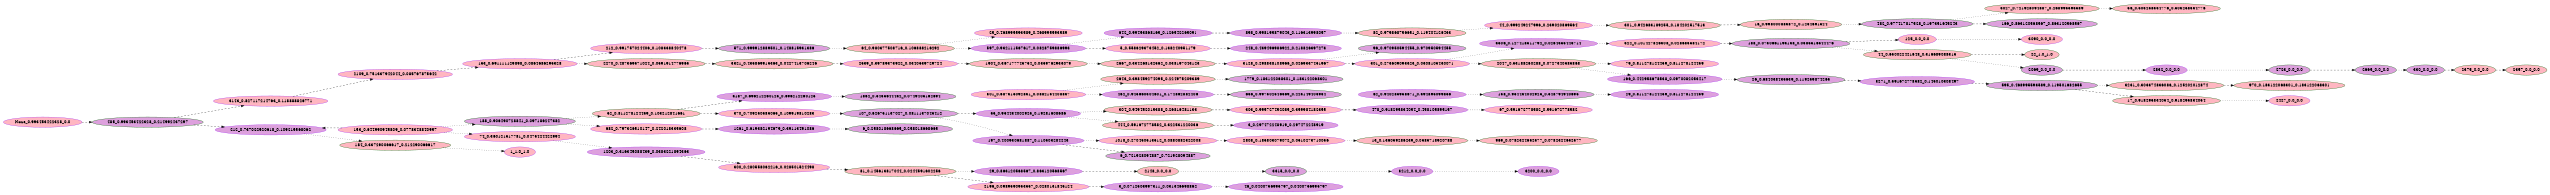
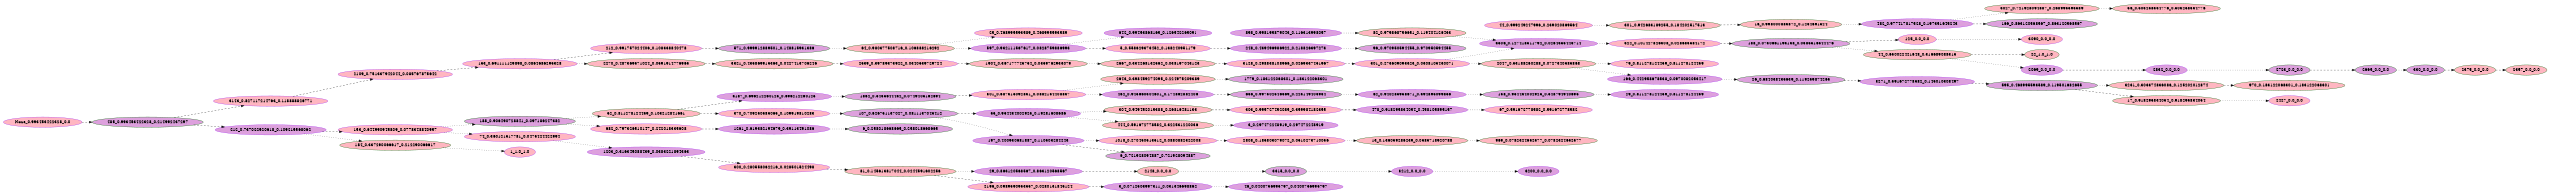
  digraph {
    rankdir=LR
    node [color=purple fillcolor=lightpink style=filled]
    edge [style=dotted]
    n1 [label="None_0.993453422328_0.0"]
    n2 [color=darkgreen fillcolor=plum label="485_0.993453422328_0.214992437297"]
    n3 [label="3143_0.827117214763_0.118888826771"]
    n4 [fillcolor=plum label="212_0.737022520618_0.109215568062"]
    n5 [label="2109_0.751337942044_0.085767875642"]
    n6 [color=darkgreen label="184_0.337290066617_0.212290066617"]
    n7 [label="153_0.644990945809_0.0778348840957"]
    n8 [label="153_0.691111129898_0.0864686295328"]
    n9 [color=darkgreen label="2270_0.487369571024_0.0591914776965"]
    n10 [label="212_0.991757024406_0.108338840478"]
    n11 [color=darkgreen label="3321_0.435869915363_0.0427413706246"]
    n12 [color=darkgreen fillcolor=plum label="571_0.999912889501_0.148815931386"]
    n13 [label="2539_0.39789373922_0.0340539729724"]
    n14 [color=darkgreen label="1904_0.367177745754_0.0359762933079"]
    n15 [color=darkgreen label="2667_0.334268132562_0.038197043123"]
    n16 [label="3128_0.298838108966_0.0269337451967"]
    n17 [label="301_0.273609093323_0.0308105430071"]
    n18 [fillcolor=plum label="3506_0.127418511792_0.0264355443714"]
    n19 [color=darkgreen label="2047_0.53188260288_0.0727340585868"]
    n20 [label="322_0.101427826308_0.028683584172"]
    n21 [label="79_0.811278124459_0.811278124459"]
    n22 [fillcolor=plum label="166_0.442958678538_0.0970082053417"]
    n23 [color=darkgreen fillcolor=plum label="188_0.0730661193138_0.0385516544476"]
    n24 [color=darkgreen label="44_0.650022421648_0.316689088315"]
    n25 [label="125_0.0_0.0"]
-   n26 [color=darkgreen fillcolor=plum label="2069_0.0_0.0"]
+   n26 [fillcolor=plum label="2069_0.0_0.0"]
    n27 [color=darkgreen label="22_1.0_1.0"]
    n28 [label="3090_0.0_0.0"]
    n29 [fillcolor=plum label="2832_0.0_0.0"]
    n30 [color=darkgreen fillcolor=plum label="2723_0.0_0.0"]
    n31 [color=darkgreen fillcolor=plum label="2665_0.0_0.0"]
    n32 [color=darkgreen fillcolor=plum label="330_0.0_0.0"]
    n33 [color=darkgreen label="2375_0.0_0.0"]
    n34 [color=darkgreen label="2357_0.0_0.0"]
    n35 [color=darkgreen fillcolor=plum label="26_0.684038435639_0.119259874265"]
    n36 [fillcolor=plum label="3271_0.591672778582_0.145010308497"]
    n37 [color=darkgreen fillcolor=plum label="595_0.468995593589_0.119501682655"]
    n38 [color=darkgreen label="17_0.918295834054_0.918295834054"]
    n39 [color=darkgreen label="3231_0.303374836086_0.125202012874"]
    n40 [label="2427_0.0_0.0"]
    n41 [color=darkgreen label="970_0.183122068301_0.183122068301"]
    n42 [color=darkgreen label="64_0.980377508716_0.106888216292"]
    n43 [label="25_0.468995593589_0.468995593589"]
    n44 [fillcolor=plum label="597_0.932111567617_0.0828759886993"]
    n45 [label="5_0.558629373452_0.138240951179"]
    n46 [fillcolor=plum label="642_0.99453868165_0.126542265091"]
    n47 [fillcolor=plum label="248_0.439496986922_0.218826397273"]
    n48 [fillcolor=plum label="898_0.998195879043_0.116313998057"]
    n49 [color=darkgreen fillcolor=plum label="96_0.970950594455_0.970950594455"]
    n50 [color=darkgreen label="82_0.979868756651_0.119404126433"]
    n51 [label="44_0.999249247996_0.239020869564"]
    n52 [color=darkgreen label="301_0.942683189255_0.184202517513"]
    n53 [color=darkgreen label="16_0.998000883872_0.1234691524"]
-   n54 [color=darkgreen fillcolor=plum label="482_0.977417817528_0.197351645243"]
+   n54 [fillcolor=plum label="482_0.977417817528_0.197351645243"]
    n55 [color=darkgreen label="3027_0.721928094887_0.268995593589"]
    n56 [color=darkgreen fillcolor=plum label="166_0.863120568567_0.863120568567"]
    n57 [color=darkgreen label="56_0.503258334776_0.503258334776"]
    n58 [label="1_1.0_1.0"]
    n59 [color=darkgreen fillcolor=plum label="188_0.906490728841_0.097186247382"]
    n60 [label="74_0.360121517781_0.0475424422994"]
    n61 [label="682_0.797326510147_0.242018335608"]
    n62 [color=darkgreen label="52_0.811278124459_0.103212841661"]
    n63 [fillcolor=plum label="1203_0.316345088439_0.0383221894363"]
    n64 [fillcolor=plum label="1261_0.619382194679_0.39113491086"]
    n65 [fillcolor=plum label="3187_0.696212260125_0.696212260125"]
    n66 [label="370_0.709250585065_0.109919810283"]
    n67 [color=darkgreen fillcolor=plum label="6_0.258018668665_0.258018668665"]
    n68 [color=darkgreen fillcolor=plum label="1862_0.5435644432_0.0749405162694"]
    n69 [color=darkgreen fillcolor=plum label="107_0.626751137027_0.0811137045412"]
    n70 [fillcolor=plum label="55_0.954434002925_0.19281608686"]
    n71 [fillcolor=plum label="197_0.400930681887_0.110503284243"]
    n72 [color=darkgreen label="444_0.591672778582_0.322531220036"]
    n73 [color=darkgreen label="304_0.949452015388_0.26816481133"]
    n74 [color=darkgreen fillcolor=plum label="6_0.721928094887_0.721928094887"]
    n75 [label="1018_0.270450513512_0.0880882322008"]
    n76 [fillcolor=plum label="3_0.297472248919_0.297472248919"]
    n77 [label="303_0.995727452085_0.359984182355"]
    n78 [fillcolor=plum label="478_0.918295834054_0.458105895157"]
    n79 [label="67_0.591672778582_0.591672778582"]
    n80 [label="2808_0.185803079072_0.0510273710056"]
    n81 [color=darkgreen label="13_0.136059286239_0.0585718920788"]
    n82 [color=darkgreen label="969_0.0782324652577_0.0782324652577"]
    n83 [label="300_0.280558062216_0.028501524498"]
    n84 [color=darkgreen label="81_0.145613817044_0.0244591602256"]
    n85 [label="301_0.687315092831_0.0882154408837"]
    n86 [fillcolor=plum label="29_0.863120568567_0.863120568567"]
    n87 [label="2196_0.0989590953557_0.0280131845124"]
    n88 [fillcolor=plum label="462_0.945660304601_0.174862882406"]
    n89 [color=darkgreen label="2643_0.398459274095_0.224975209389"]
    n90 [color=darkgreen fillcolor=plum label="636_0.997502546369_0.223149403934"]
    n91 [color=darkgreen fillcolor=plum label="1779_0.183122068301_0.183122068301"]
    n92 [fillcolor=plum label="62_0.940285958671_0.394895099856"]
    n93 [color=darkgreen fillcolor=plum label="158_0.954434002925_0.548794940695"]
    n94 [fillcolor=plum label="29_0.811278124459_0.811278124459"]
    n95 [color=darkgreen label="2148_0.0_0.0"]
    n96 [fillcolor=plum label="3_0.0712503997311_0.031346698862"]
    n97 [color=darkgreen fillcolor=plum label="3315_0.0_0.0"]
    n98 [fillcolor=plum label="3212_0.0_0.0"]
    n99 [fillcolor=plum label="3200_0.0_0.0"]
    n100 [fillcolor=plum label="46_0.0400756995797_0.0400756995797"]
    n1 -> n2 [style=dashed]
    n2 -> n3 [style=dashed]
    n2 -> n4 [style=dashed]
    n3 -> n5 [style=dashed]
    n4 -> n6
-   n7 -> n4 [style=dashed]
+   n4 -> n7 [style=dashed]
    n5 -> n8 [style=dashed]
    n6 -> n58
    n7 -> n59
    n7 -> n60
    n8 -> n9
    n8 -> n10 [style=dashed]
    n9 -> n11 [style=dashed]
    n10 -> n12 [style=dashed]
    n11 -> n13 [style=dashed]
    n12 -> n42
    n13 -> n14 [style=dashed]
    n14 -> n15
    n15 -> n16 [style=dashed]
    n16 -> n17 [style=dashed]
    n17 -> n18
    n17 -> n19
    n18 -> n20
    n19 -> n21
    n19 -> n22
    n20 -> n23 [style=dashed]
    n22 -> n35
    n23 -> n24
    n23 -> n25 [style=dashed]
    n24 -> n26
    n24 -> n27 [style=dashed]
    n25 -> n28
    n26 -> n29 [style=dashed]
    n29 -> n30
    n30 -> n31 [style=dashed]
    n31 -> n32
    n32 -> n33 [style=dashed]
    n33 -> n34 [style=dashed]
    n35 -> n36 [style=dashed]
    n36 -> n37 [style=dashed]
    n37 -> n38 [style=dashed]
    n37 -> n39
    n38 -> n40
    n39 -> n41 [style=dashed]
    n42 -> n43
    n42 -> n44
    n44 -> n45 [style=dashed]
    n44 -> n46
    n45 -> n47 [style=dashed]
-   n46 -> n48 [style=dashed]
-   n16 -> n49
+   n47 -> n49
    n48 -> n50
-   n50 -> n51
+   n50 -> n18
    n51 -> n52
    n52 -> n53 [style=dashed]
    n53 -> n54
    n54 -> n55
    n54 -> n56 [style=dashed]
    n55 -> n57
    n59 -> n61
    n59 -> n62
    n60 -> n63
    n61 -> n64 [style=dashed]
    n62 -> n65 [style=dashed]
    n62 -> n66 [style=dashed]
    n63 -> n83 [style=dashed]
    n64 -> n67
    n65 -> n68
    n66 -> n69
+   n68 -> n85 [style=dashed]
    n69 -> n70 [style=dashed]
    n69 -> n71
    n70 -> n72
    n70 -> n73
    n71 -> n74 [style=dashed]
    n71 -> n75
-   n72 -> n76 [style=dashed]
+   n72 -> n76
    n73 -> n77 [style=dashed]
    n75 -> n80 [style=dashed]
    n77 -> n78 [style=dashed]
    n78 -> n79
    n80 -> n81
    n81 -> n82
    n83 -> n84 [style=dashed]
    n84 -> n86
    n84 -> n87 [style=dashed]
    n85 -> n88
    n85 -> n89
    n86 -> n95 [style=dashed]
    n87 -> n96 [style=dashed]
    n88 -> n90 [style=dashed]
    n89 -> n91
+   n90 -> n92
    n92 -> n93
    n93 -> n94
    n95 -> n97
    n96 -> n100
    n97 -> n98
    n98 -> n99
  }
